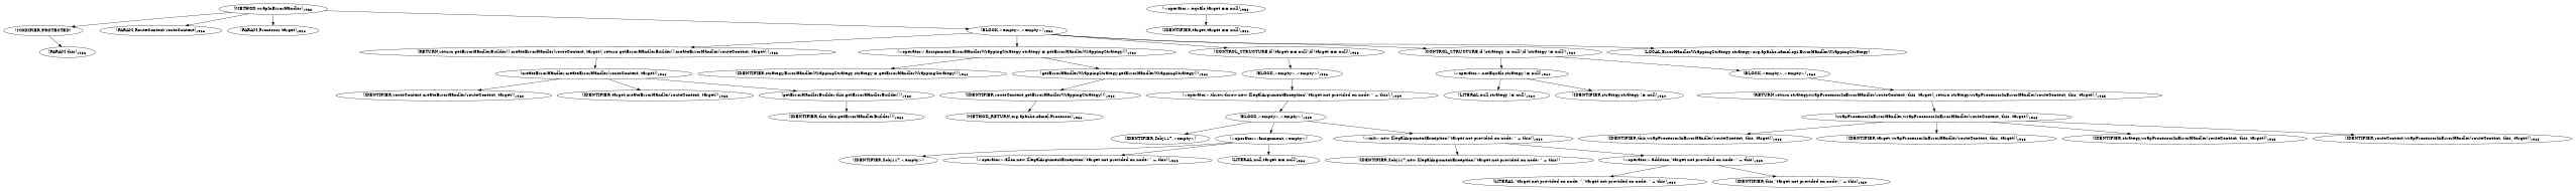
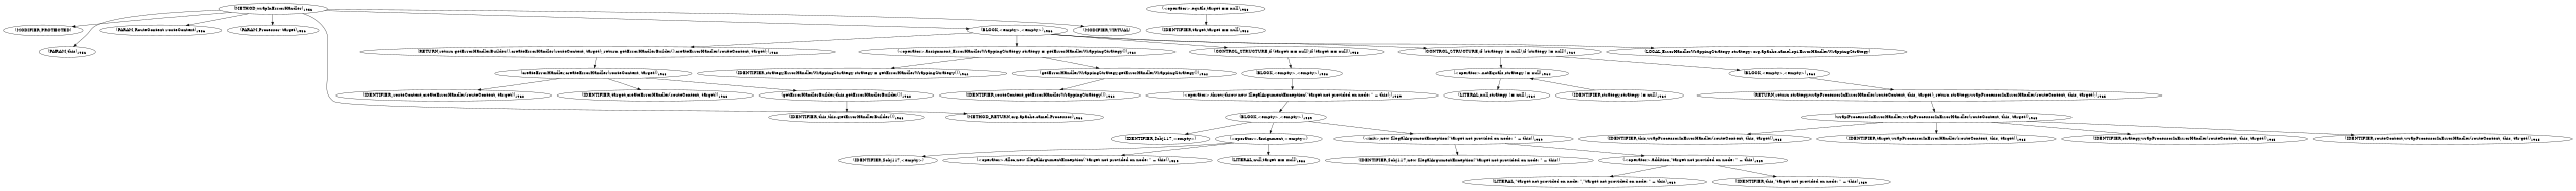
  digraph {
    n1 [label=<(METHOD,wrapInErrorHandler)<SUB>1956</SUB>>]
    n2 [label=<(PARAM,this)<SUB>1956</SUB>>]
    n3 [label=<(PARAM,RouteContext routeContext)<SUB>1956</SUB>>]
    n4 [label=<(PARAM,Processor target)<SUB>1956</SUB>>]
    n5 [label=<(BLOCK,&lt;empty&gt;,&lt;empty&gt;)<SUB>1956</SUB>>]
    n6 [label=<(MODIFIER,PROTECTED)>]
+   n7 [label=<(MODIFIER,VIRTUAL)>]
    n8 [label=<(METHOD_RETURN,org.apache.camel.Processor)<SUB>1956</SUB>>]
    n9 [label=<(CONTROL_STRUCTURE,if (target == null),if (target == null))<SUB>1958</SUB>>]
    n10 [label=<(LOCAL,ErrorHandlerWrappingStrategy strategy: org.apache.camel.spi.ErrorHandlerWrappingStrategy)>]
    n11 [label=<(&lt;operator&gt;.assignment,ErrorHandlerWrappingStrategy strategy = getErrorHandlerWrappingStrategy())<SUB>1962</SUB>>]
    n12 [label=<(CONTROL_STRUCTURE,if (strategy != null),if (strategy != null))<SUB>1964</SUB>>]
    n13 [label=<(RETURN,return getErrorHandlerBuilder().createErrorHandler(routeContext, target);,return getErrorHandlerBuilder().createErrorHandler(routeContext, target);)<SUB>1968</SUB>>]
    n14 [label=<(BLOCK,&lt;empty&gt;,&lt;empty&gt;)<SUB>1958</SUB>>]
    n15 [label=<(IDENTIFIER,strategy,ErrorHandlerWrappingStrategy strategy = getErrorHandlerWrappingStrategy())<SUB>1962</SUB>>]
    n16 [label=<(getErrorHandlerWrappingStrategy,getErrorHandlerWrappingStrategy())<SUB>1962</SUB>>]
    n17 [label=<(&lt;operator&gt;.notEquals,strategy != null)<SUB>1964</SUB>>]
    n18 [label=<(BLOCK,&lt;empty&gt;,&lt;empty&gt;)<SUB>1964</SUB>>]
    n19 [label=<(createErrorHandler,createErrorHandler(routeContext, target))<SUB>1968</SUB>>]
    n20 [label=<(&lt;operator&gt;.equals,target == null)<SUB>1958</SUB>>]
    n21 [label=<(IDENTIFIER,target,target == null)<SUB>1958</SUB>>]
    n22 [label=<(&lt;operator&gt;.throw,throw new IllegalArgumentException(&quot;target not provided on node: &quot; + this);)<SUB>1959</SUB>>]
    n23 [label=<(LITERAL,null,target == null)<SUB>1958</SUB>>]
    n24 [label=<(BLOCK,&lt;empty&gt;,&lt;empty&gt;)<SUB>1959</SUB>>]
    n25 [label=<(&lt;operator&gt;.assignment,&lt;empty&gt;)>]
    n26 [label=<(&lt;init&gt;,new IllegalArgumentException(&quot;target not provided on node: &quot; + this))<SUB>1959</SUB>>]
    n27 [label=<(IDENTIFIER,$obj117,&lt;empty&gt;)>]
    n28 [label=<(IDENTIFIER,$obj117,&lt;empty&gt;)>]
    n29 [label=<(&lt;operator&gt;.alloc,new IllegalArgumentException(&quot;target not provided on node: &quot; + this))<SUB>1959</SUB>>]
    n30 [label=<(IDENTIFIER,$obj117,new IllegalArgumentException(&quot;target not provided on node: &quot; + this))>]
    n31 [label=<(&lt;operator&gt;.addition,&quot;target not provided on node: &quot; + this)<SUB>1959</SUB>>]
    n32 [label=<(LITERAL,&quot;target not provided on node: &quot;,&quot;target not provided on node: &quot; + this)<SUB>1959</SUB>>]
    n33 [label=<(IDENTIFIER,this,&quot;target not provided on node: &quot; + this)<SUB>1959</SUB>>]
    n34 [label=<(IDENTIFIER,routeContext,getErrorHandlerWrappingStrategy())<SUB>1962</SUB>>]
    n35 [label=<(IDENTIFIER,strategy,strategy != null)<SUB>1964</SUB>>]
    n36 [label=<(LITERAL,null,strategy != null)<SUB>1964</SUB>>]
    n37 [label=<(RETURN,return strategy.wrapProcessorInErrorHandler(routeContext, this, target);,return strategy.wrapProcessorInErrorHandler(routeContext, this, target);)<SUB>1965</SUB>>]
    n38 [label=<(wrapProcessorInErrorHandler,wrapProcessorInErrorHandler(routeContext, this, target))<SUB>1965</SUB>>]
    n39 [label=<(IDENTIFIER,strategy,wrapProcessorInErrorHandler(routeContext, this, target))<SUB>1965</SUB>>]
    n40 [label=<(IDENTIFIER,routeContext,wrapProcessorInErrorHandler(routeContext, this, target))<SUB>1965</SUB>>]
    n41 [label=<(IDENTIFIER,this,wrapProcessorInErrorHandler(routeContext, this, target))<SUB>1965</SUB>>]
    n42 [label=<(IDENTIFIER,target,wrapProcessorInErrorHandler(routeContext, this, target))<SUB>1965</SUB>>]
    n43 [label=<(getErrorHandlerBuilder,this.getErrorHandlerBuilder())<SUB>1968</SUB>>]
    n44 [label=<(IDENTIFIER,routeContext,createErrorHandler(routeContext, target))<SUB>1968</SUB>>]
    n45 [label=<(IDENTIFIER,target,createErrorHandler(routeContext, target))<SUB>1968</SUB>>]
    n46 [label=<(IDENTIFIER,this,this.getErrorHandlerBuilder())<SUB>1938</SUB>>]
-   n6 -> n2
+   n1 -> n2
    n1 -> n3
    n1 -> n4
    n1 -> n5
    n1 -> n6
-   n34 -> n8
+   n1 -> n7
+   n1 -> n8
    n5 -> n9
    n5 -> n10
    n5 -> n11
    n5 -> n12
    n5 -> n13
    n9 -> n14
    n11 -> n15
    n11 -> n16
    n12 -> n17
    n12 -> n18
    n13 -> n19
    n14 -> n22
    n16 -> n34
-   n17 -> n35
+   n35 -> n17
    n17 -> n36
    n18 -> n37
    n19 -> n43
    n19 -> n44
    n19 -> n45
    n20 -> n21
    n22 -> n24
    n24 -> n25
    n24 -> n26
    n24 -> n27
    n25 -> n23
    n25 -> n28
    n25 -> n29
    n26 -> n30
    n26 -> n31
    n31 -> n32
    n31 -> n33
    n37 -> n38
    n38 -> n39
    n38 -> n40
    n38 -> n41
    n38 -> n42
    n43 -> n46
  }
